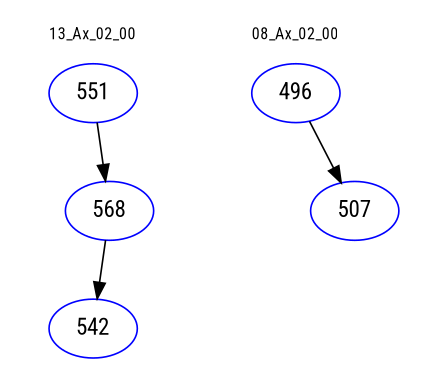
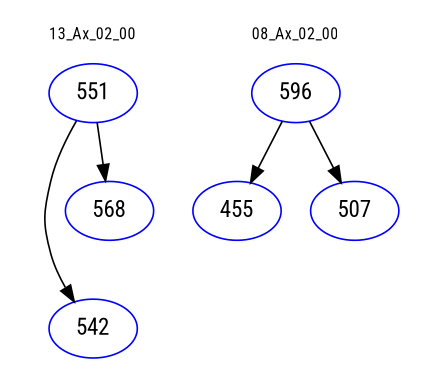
  digraph {
    fontname="Roboto Condensed"
    node [color=blue fontname="Roboto Condensed"]
    edge [color=black fontname="Roboto Condensed"]
    n1 [label=551]
    n2 [label=542]
    n3 [label=568]
-   n4 [label=496]
+   n4 [label=596]
+   n5 [label=455]
    n6 [label=507]
    subgraph cluster_1 {
      color=white
      fontsize=10
      label="13_Ax_02_00"
      n1
      n2
      n3
    }
    subgraph cluster_2 {
      color=white
      fontsize=10
      label="08_Ax_02_00"
      n4
+     n5
      n6
    }
-   n3 -> n2
+   n1 -> n2
    n1 -> n3
+   n4 -> n5
    n4 -> n6
  }
